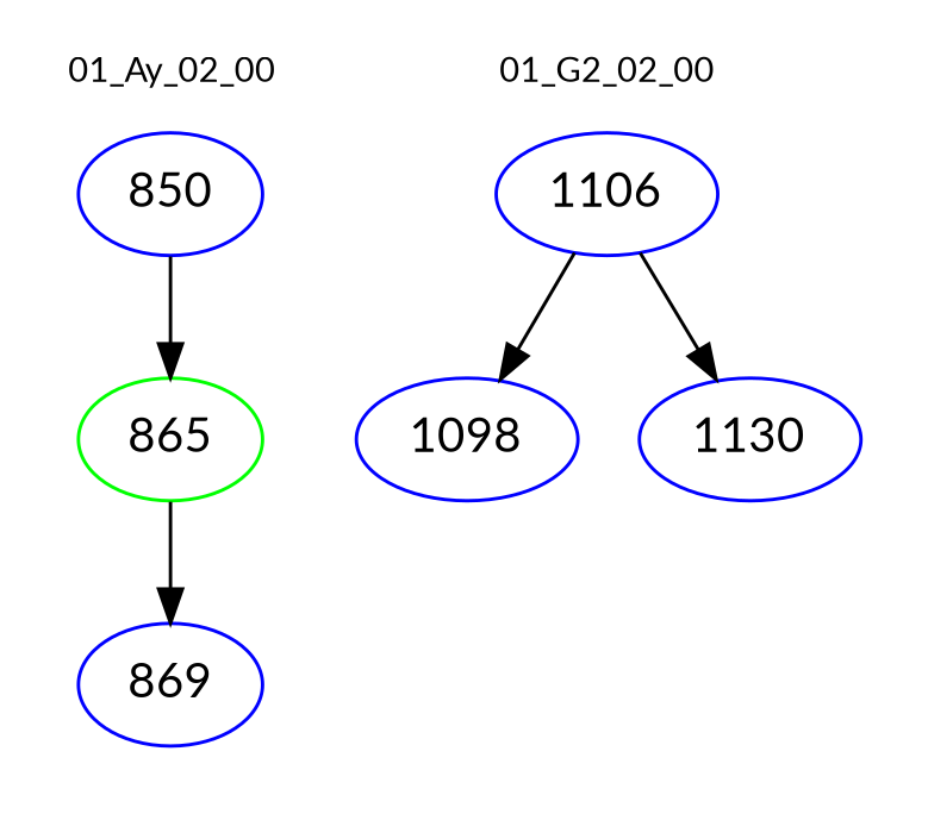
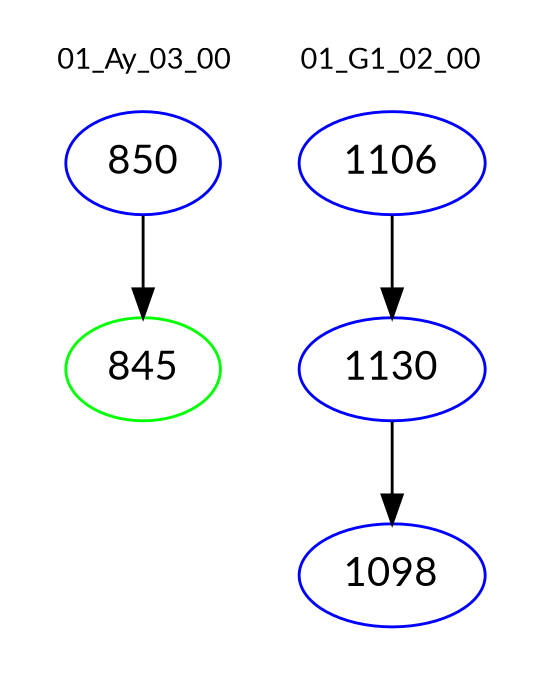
  digraph {
    fontname=Lato
    node [color=blue fontname=Lato]
    edge [color=black fontname=Lato]
-   n1 [color=green label=865]
+   n1 [color=green label=845]
    n2 [label=850]
-   n3 [label=869]
    n4 [label=1106]
    n5 [label=1098]
    n6 [label=1130]
    subgraph cluster_1 {
      color=white
      fontsize=10
-     label="01_Ay_02_00"
+     label="01_Ay_03_00"
      n1
      n2
-     n3
    }
    subgraph cluster_2 {
      color=white
      fontsize=10
-     label="01_G2_02_00"
+     label="01_G1_02_00"
      n4
      n5
      n6
    }
-   n1 -> n3
    n2 -> n1
-   n4 -> n5
+   n6 -> n5
    n4 -> n6
  }
